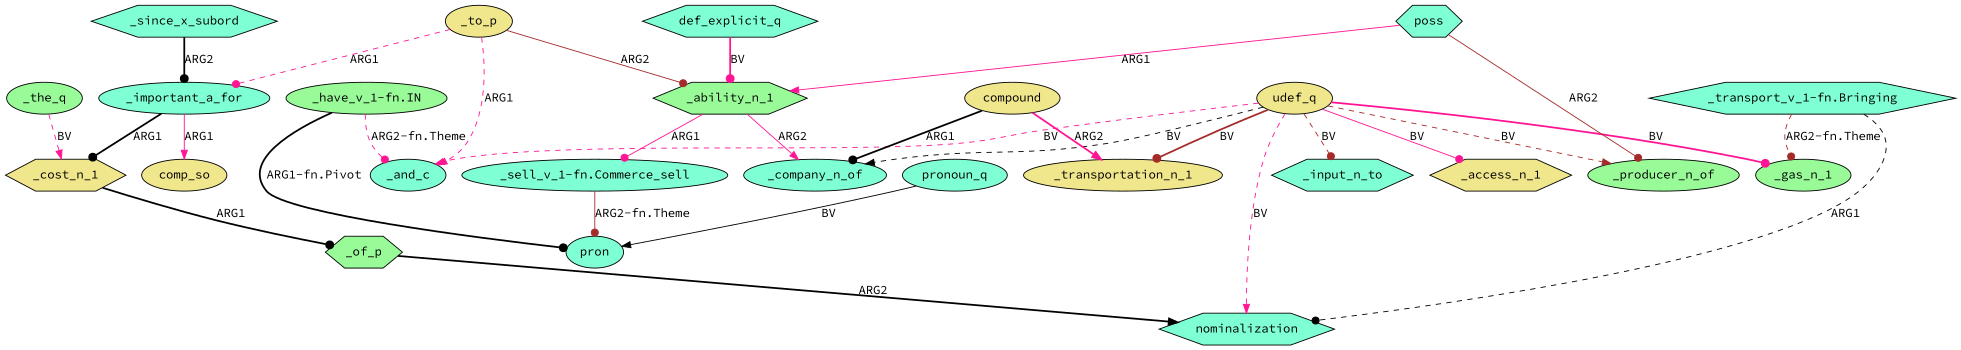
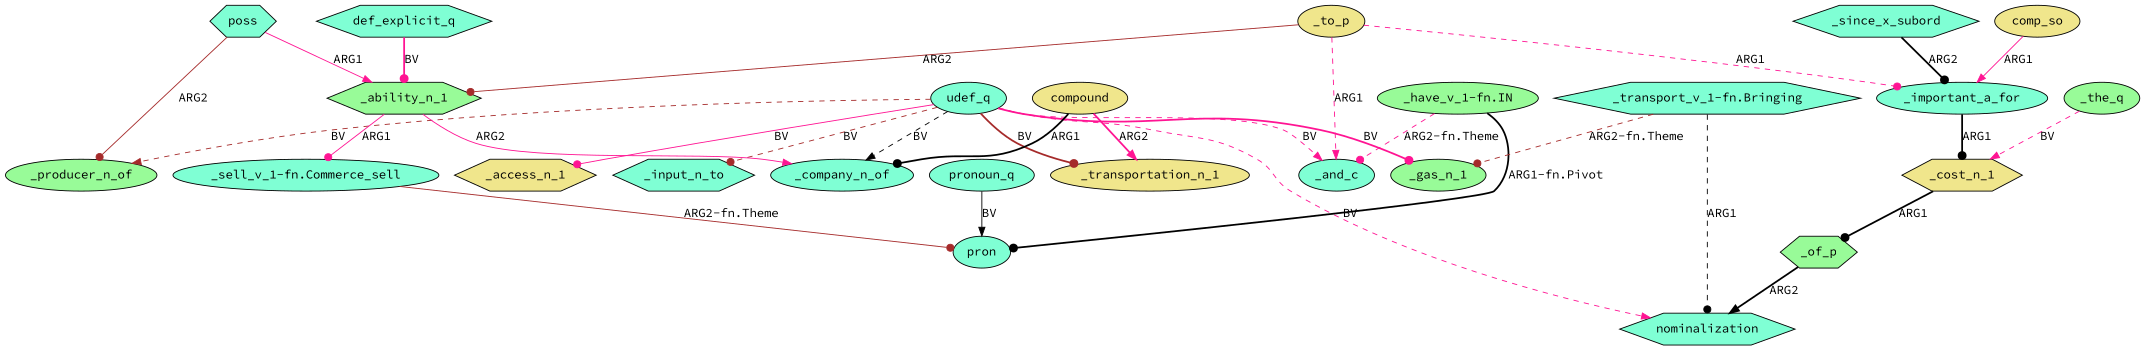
  digraph {
    fontname="Source Code Pro"
    node [fillcolor=aquamarine fontname="Source Code Pro" shape=ellipse style=filled]
    edge [arrowhead=dot color=deeppink fontname="Source Code Pro" style=dashed]
    _input_n_to [shape=hexagon]
-   udef_q [fillcolor=khaki]
+   udef_q
    _transportation_n_1 [fillcolor=khaki]
    _producer_n_of [fillcolor=palegreen]
    _company_n_of
    _gas_n_1 [fillcolor=palegreen]
    _and_c
    nominalization [shape=hexagon]
    _access_n_1 [fillcolor=khaki shape=hexagon]
    "_have_v_1-fn.IN" [fillcolor=palegreen]
    pron
    _to_p [fillcolor=khaki]
    _important_a_for
    _ability_n_1 [fillcolor=palegreen shape=hexagon]
    _cost_n_1 [fillcolor=khaki shape=hexagon]
    "_sell_v_1-fn.Commerce_sell"
    _of_p [fillcolor=palegreen shape=hexagon]
    poss [shape=hexagon]
    compound [fillcolor=khaki]
    _since_x_subord [shape=hexagon]
    "_transport_v_1-fn.Bringing" [shape=hexagon]
    _the_q [fillcolor=palegreen]
    def_explicit_q [shape=hexagon]
    comp_so [fillcolor=khaki]
    pronoun_q
    udef_q -> _input_n_to [color=brown label=BV]
    udef_q -> _transportation_n_1 [color=brown label=BV style=bold]
    udef_q -> _producer_n_of [arrowhead=normal color=brown label=BV]
    udef_q -> _company_n_of [arrowhead=normal color=black label=BV]
    udef_q -> _gas_n_1 [label=BV style=bold]
    udef_q -> _and_c [arrowhead=normal label=BV]
    udef_q -> nominalization [arrowhead=normal label=BV]
    udef_q -> _access_n_1 [label=BV style=solid]
    "_have_v_1-fn.IN" -> _and_c [label="ARG2-fn.Theme"]
    "_have_v_1-fn.IN" -> pron [color=black label="ARG1-fn.Pivot" style=bold]
    _to_p -> _and_c [arrowhead=normal label=ARG1]
    _to_p -> _important_a_for [label=ARG1]
    _to_p -> _ability_n_1 [color=brown label=ARG2 style=solid]
    _important_a_for -> _cost_n_1 [color=black label=ARG1 style=bold]
    _ability_n_1 -> _company_n_of [arrowhead=normal label=ARG2 style=solid]
    _ability_n_1 -> "_sell_v_1-fn.Commerce_sell" [label=ARG1 style=solid]
    _cost_n_1 -> _of_p [color=black label=ARG1 style=bold]
    "_sell_v_1-fn.Commerce_sell" -> pron [color=brown label="ARG2-fn.Theme" style=solid]
    _of_p -> nominalization [arrowhead=normal color=black label=ARG2 style=bold]
    poss -> _producer_n_of [color=brown label=ARG2 style=solid]
    poss -> _ability_n_1 [arrowhead=normal label=ARG1 style=solid]
    compound -> _transportation_n_1 [arrowhead=normal label=ARG2 style=bold]
    compound -> _company_n_of [color=black label=ARG1 style=bold]
    _since_x_subord -> _important_a_for [color=black label=ARG2 style=bold]
    "_transport_v_1-fn.Bringing" -> _gas_n_1 [color=brown label="ARG2-fn.Theme"]
    "_transport_v_1-fn.Bringing" -> nominalization [color=black label=ARG1]
    _the_q -> _cost_n_1 [arrowhead=normal label=BV]
    def_explicit_q -> _ability_n_1 [label=BV style=bold]
-   _important_a_for -> comp_so [arrowhead=normal label=ARG1 style=solid]
+   comp_so -> _important_a_for [arrowhead=normal label=ARG1 style=solid]
    pronoun_q -> pron [arrowhead=normal color=black label=BV style=solid]
  }
